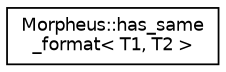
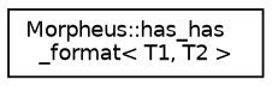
  digraph {
    rankdir=LR
-   n1 [color=black fillcolor=white fontname=Helvetica fontsize=10 height=0.2 label="Morpheus::has_same\l_format\< T1, T2 \>" shape=record style=filled width=0.4]
+   n1 [color=black fillcolor=white fontname=Helvetica fontsize=10 height=0.2 label="Morpheus::has_has\l_format\< T1, T2 \>" shape=record style=filled width=0.4]
  }
